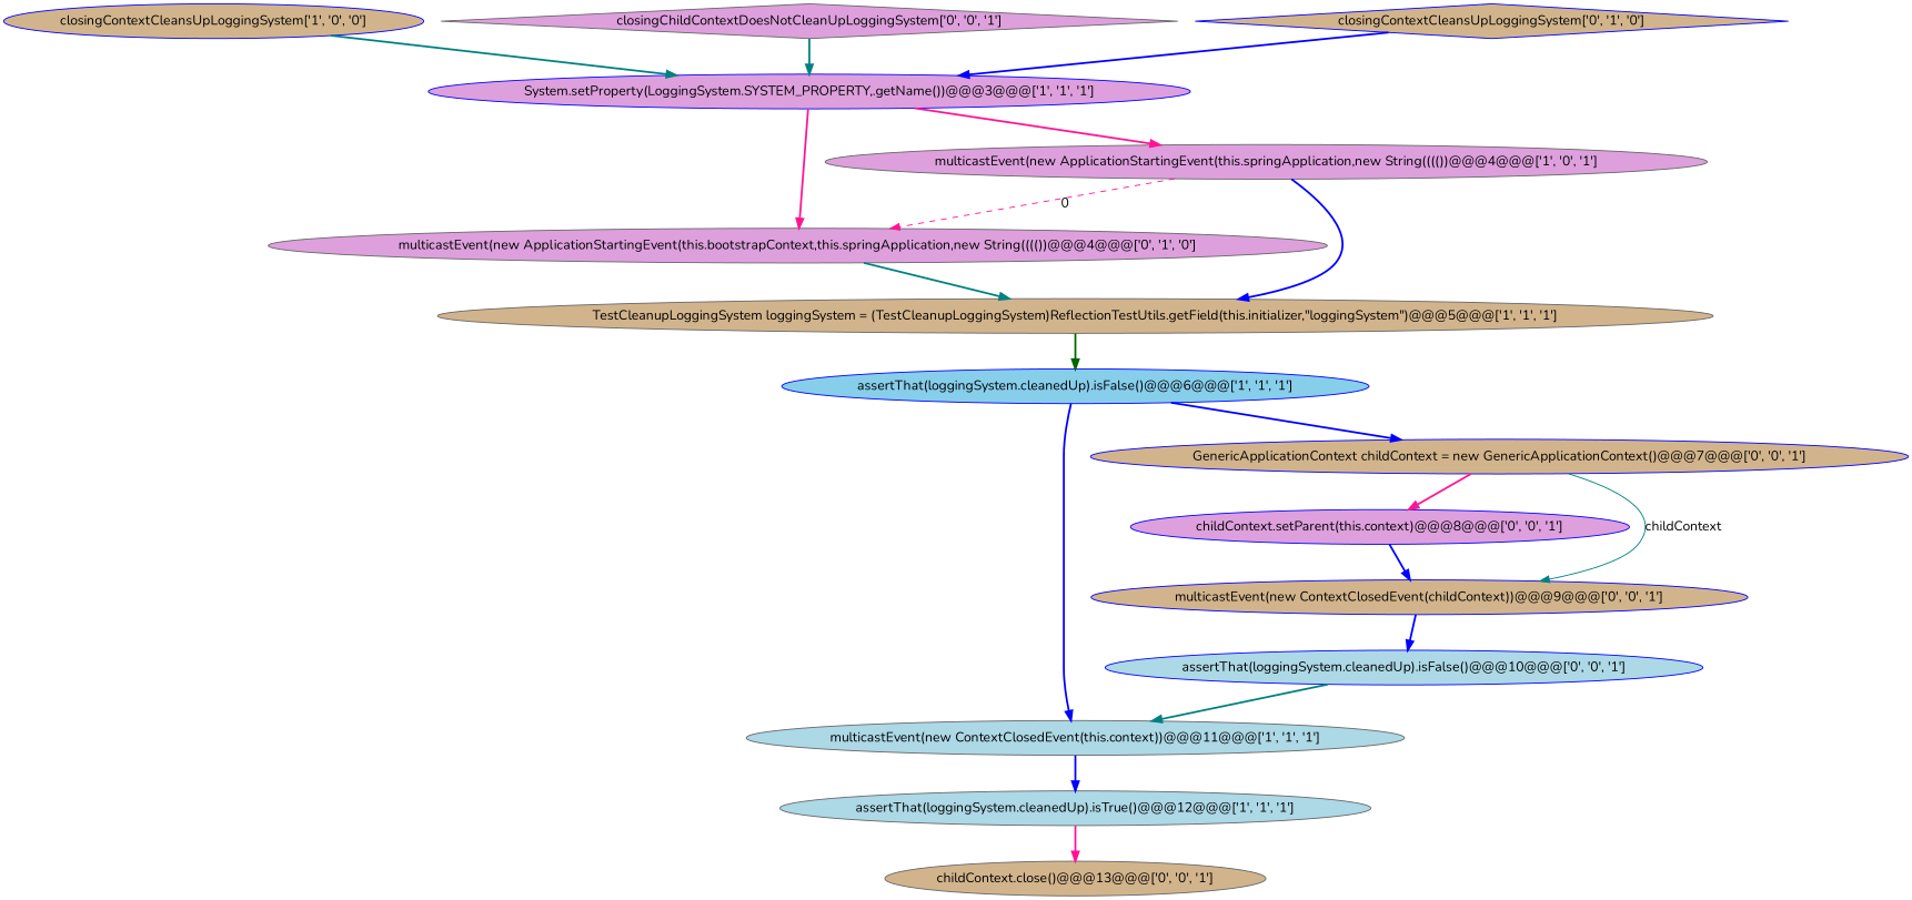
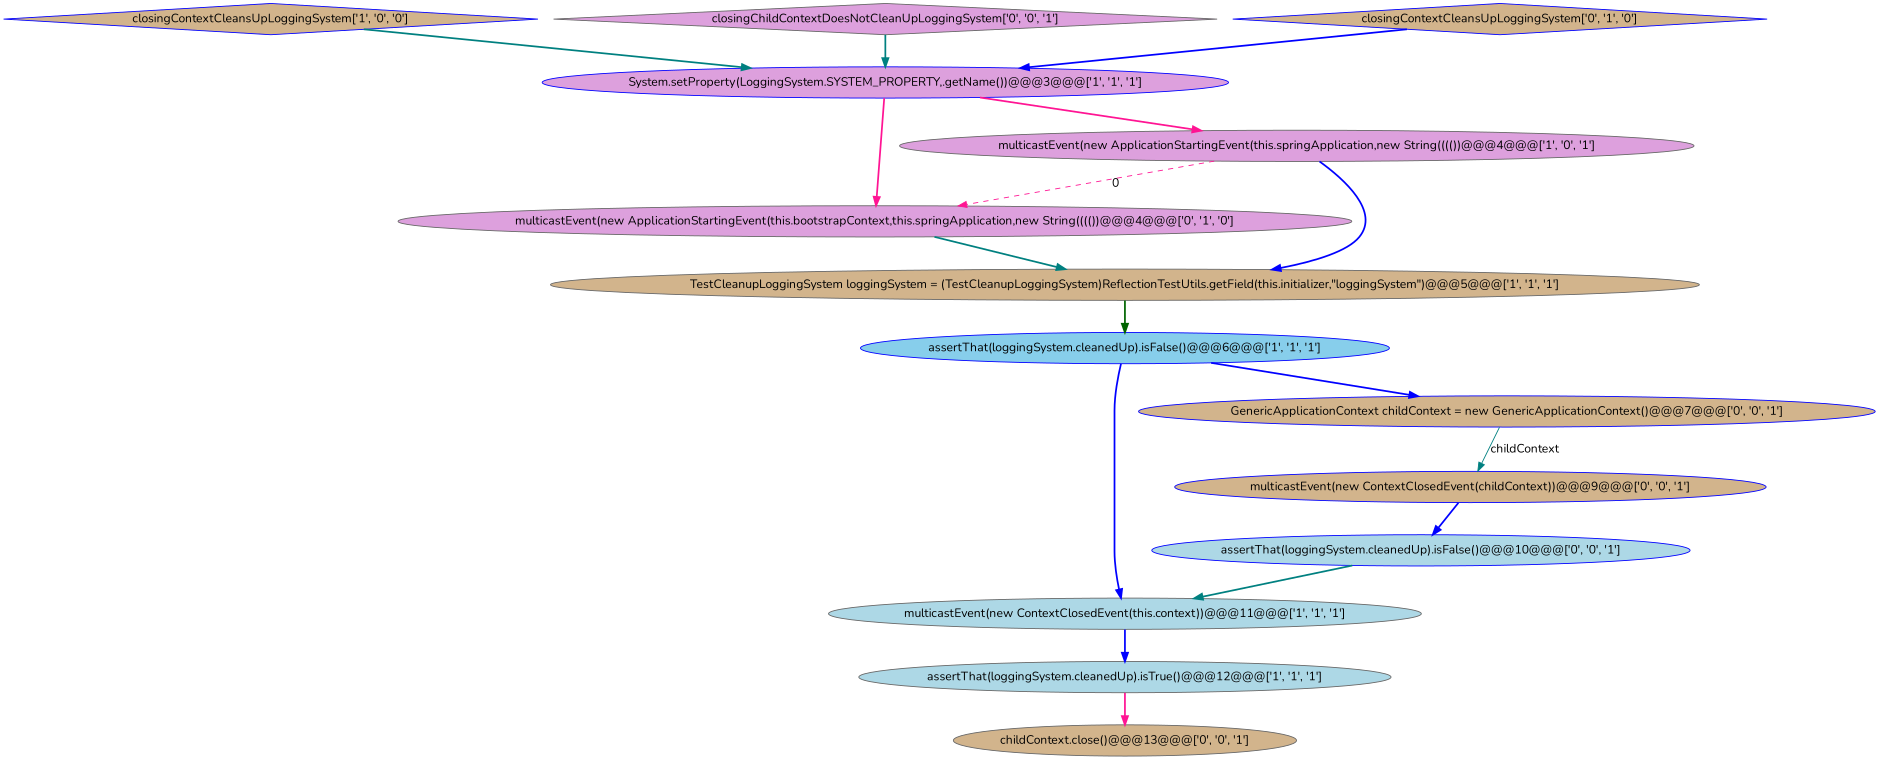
  digraph {
    fontname=Nunito
    node [color=blue fillcolor=tan fontname=Nunito shape=ellipse style=filled]
    edge [color=blue fontname=Nunito style=bold]
    n1 [color=gray40 fillcolor=lightblue label="multicastEvent(new ContextClosedEvent(this.context))@@@11@@@['1', '1', '1']"]
    n2 [color=gray40 fillcolor=lightblue label="assertThat(loggingSystem.cleanedUp).isTrue()@@@12@@@['1', '1', '1']"]
    n3 [color=gray40 label="childContext.close()@@@13@@@['0', '0', '1']"]
    n4 [fillcolor=skyblue label="assertThat(loggingSystem.cleanedUp).isFalse()@@@6@@@['1', '1', '1']"]
    n5 [label="GenericApplicationContext childContext = new GenericApplicationContext()@@@7@@@['0', '0', '1']"]
-   n6 [fillcolor=plum label="childContext.setParent(this.context)@@@8@@@['0', '0', '1']"]
    n7 [label="multicastEvent(new ContextClosedEvent(childContext))@@@9@@@['0', '0', '1']"]
    n8 [fillcolor=plum label="System.setProperty(LoggingSystem.SYSTEM_PROPERTY,.getName())@@@3@@@['1', '1', '1']"]
    n9 [color=gray40 fillcolor=plum label="multicastEvent(new ApplicationStartingEvent(this.bootstrapContext,this.springApplication,new String(((())@@@4@@@['0', '1', '0']"]
    n10 [color=gray40 fillcolor=plum label="multicastEvent(new ApplicationStartingEvent(this.springApplication,new String(((())@@@4@@@['1', '0', '1']"]
    n11 [color=gray40 label="TestCleanupLoggingSystem loggingSystem = (TestCleanupLoggingSystem)ReflectionTestUtils.getField(this.initializer,\"loggingSystem\")@@@5@@@['1', '1', '1']"]
    n12 [fillcolor=lightblue label="assertThat(loggingSystem.cleanedUp).isFalse()@@@10@@@['0', '0', '1']"]
-   n13 [label="closingContextCleansUpLoggingSystem['1', '0', '0']"]
+   n13 [label="closingContextCleansUpLoggingSystem['1', '0', '0']" shape=diamond]
    n14 [color=gray40 fillcolor=plum label="closingChildContextDoesNotCleanUpLoggingSystem['0', '0', '1']" shape=diamond]
    n15 [label="closingContextCleansUpLoggingSystem['0', '1', '0']" shape=diamond]
    n1 -> n2
    n2 -> n3 [color=deeppink]
    n4 -> n1
    n4 -> n5
-   n5 -> n6 [color=deeppink]
    n5 -> n7 [color=teal label=childContext style=solid]
-   n6 -> n7
    n7 -> n12
    n8 -> n9 [color=deeppink]
    n8 -> n10 [color=deeppink]
    n9 -> n11 [color=teal]
    n10 -> n9 [color=deeppink label=0 style=dashed]
    n10 -> n11
    n11 -> n4 [color=darkgreen]
    n12 -> n1 [color=teal]
    n13 -> n8 [color=teal]
    n14 -> n8 [color=teal]
    n15 -> n8
  }
